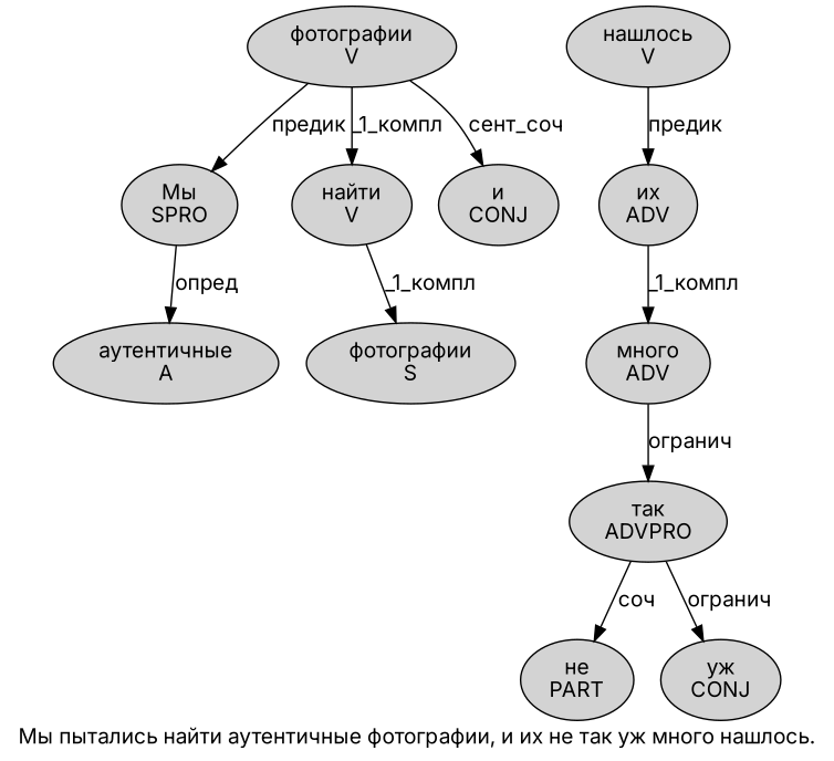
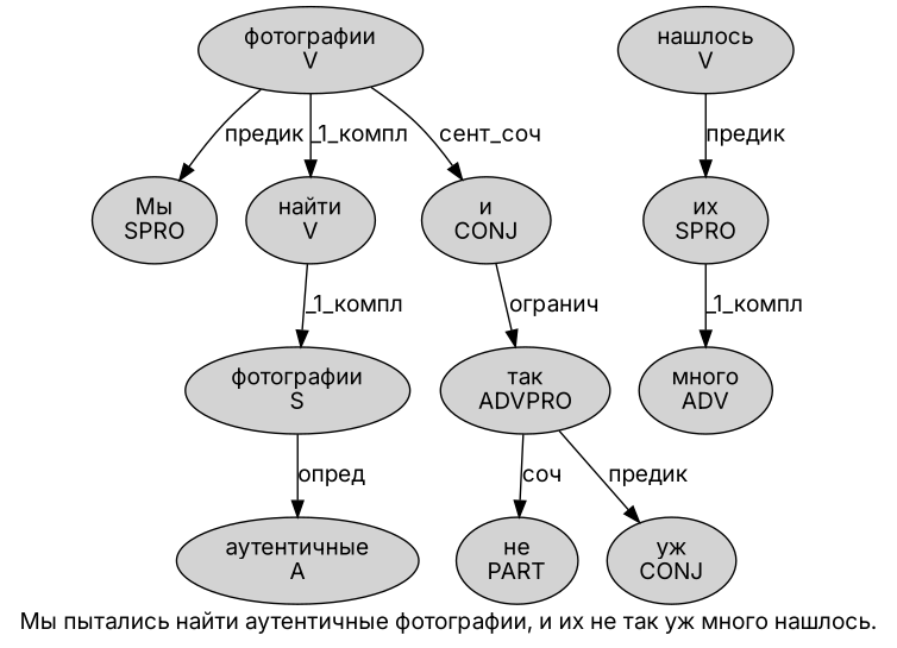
  digraph {
    fontname=Inter
    label="Мы пытались найти аутентичные фотографии, и их не так уж много нашлось."
    node [fillcolor=lightgray fontname=Inter penwidth=1 shape=ellipse style=filled]
    edge [fontname=Inter]
    n1 [label="Мы\nSPRO"]
    n2 [label="фотографии\nV"]
    n3 [label="найти\nV"]
    n4 [label="и\nCONJ"]
    n5 [label="фотографии\nS"]
    n6 [label="аутентичные\nA"]
    n7 [label="нашлось\nV"]
-   n8 [label="их\nADV"]
+   n8 [label="их\nSPRO"]
    n9 [label="много\nADV"]
    n10 [label="не\nPART"]
    n11 [label="так\nADVPRO"]
    n12 [label="уж\nCONJ"]
    n2 -> n1 [label="предик"]
    n2 -> n3 [label="_1_компл"]
    n2 -> n4 [label="сент_соч"]
    n3 -> n5 [label="_1_компл"]
-   n1 -> n6 [label="опред"]
+   n5 -> n6 [label="опред"]
    n7 -> n8 [label="предик"]
    n8 -> n9 [label="_1_компл"]
-   n9 -> n11 [label="огранич"]
+   n4 -> n11 [label="огранич"]
    n11 -> n10 [label="соч"]
-   n11 -> n12 [label="огранич"]
+   n11 -> n12 [label="предик"]
  }
